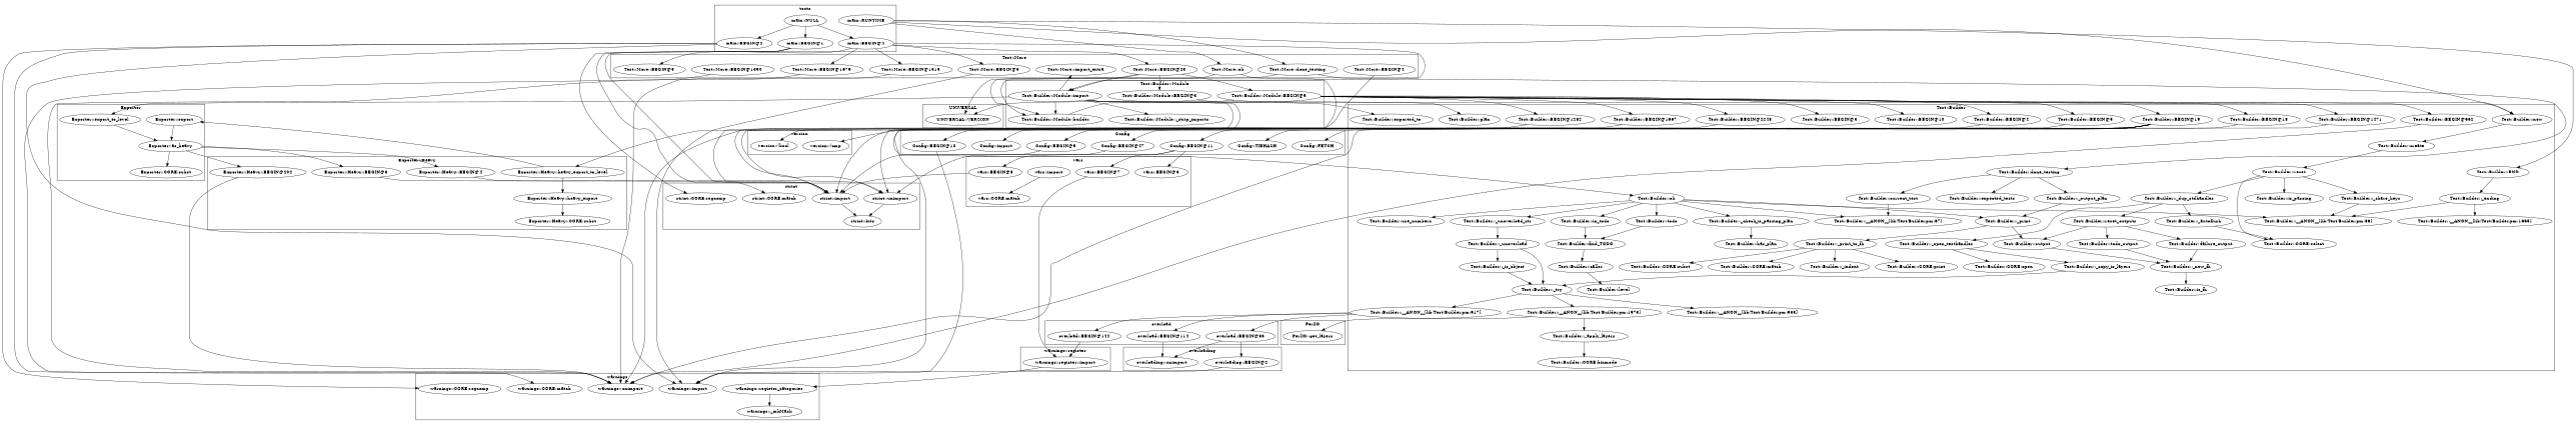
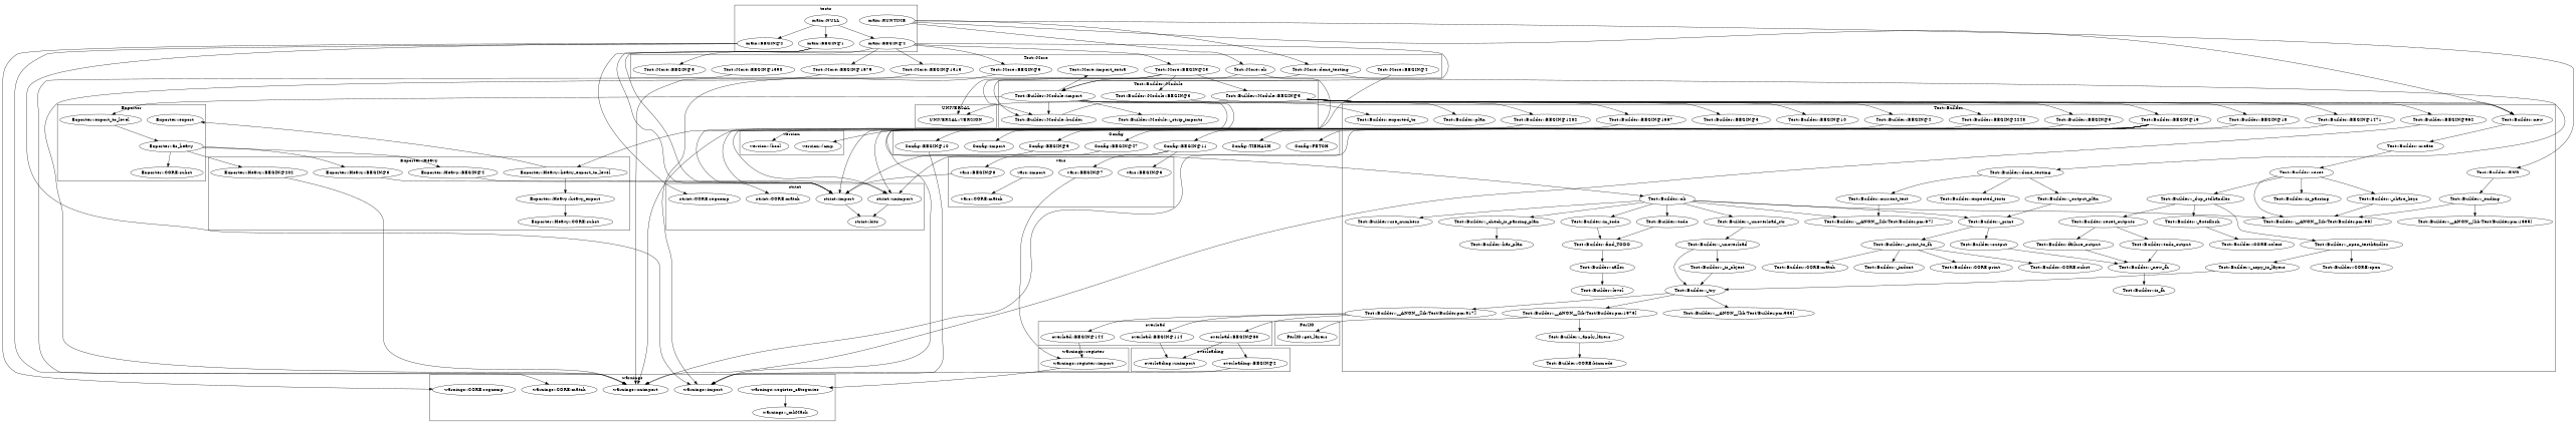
  digraph {
    "overloading::BEGIN@2"
    "overloading::unimport"
    "version::(cmp"
    "version::(bool"
    "UNIVERSAL::VERSION"
    "Config::BEGIN@11"
    "Config::FETCH"
    "Config::BEGIN@47"
    "Config::TIEHASH"
    "Config::BEGIN@10"
    "Config::BEGIN@9"
    "Config::import"
    "Exporter::Heavy::heavy_export_to_level"
    "Exporter::Heavy::CORE:subst"
    "Exporter::Heavy::BEGIN@3"
    "Exporter::Heavy::heavy_export"
    "Exporter::Heavy::BEGIN@202"
    "Exporter::Heavy::BEGIN@4"
    "PerlIO::get_layers"
    "vars::BEGIN@3"
    "vars::BEGIN@8"
    "vars::BEGIN@7"
    "vars::import"
    "vars::CORE:match"
    "warnings::CORE:regcomp"
    "warnings::register_categories"
    "warnings::unimport"
    "warnings::_mkMask"
    "warnings::import"
    "warnings::CORE:match"
    "Test::Builder::_check_is_passing_plan"
    "Test::Builder::expected_tests"
    "Test::Builder::__ANON__[lib/Test/Builder.pm:933]"
    "Test::Builder::ok"
    "Test::Builder::new"
    "Test::Builder::plan"
    "Test::Builder::CORE:print"
    "Test::Builder::has_plan"
    "Test::Builder::done_testing"
    "Test::Builder::use_numbers"
    "Test::Builder::_unoverload"
    "Test::Builder::find_TODO"
    "Test::Builder::BEGIN@962"
    "Test::Builder::level"
    "Test::Builder::__ANON__[lib/Test/Builder.pm:1665]"
    "Test::Builder::_dup_stdhandles"
    "Test::Builder::_copy_io_layers"
    "Test::Builder::CORE:open"
    "Test::Builder::is_passing"
    "Test::Builder::BEGIN@5"
    "Test::Builder::BEGIN@19"
    "Test::Builder::_autoflush"
    "Test::Builder::CORE:subst"
    "Test::Builder::in_todo"
    "Test::Builder::BEGIN@1471"
    "Test::Builder::__ANON__[lib/Test/Builder.pm:66]"
    "Test::Builder::current_test"
    "Test::Builder::reset"
    "Test::Builder::_try"
    "Test::Builder::_print"
    "Test::Builder::BEGIN@10"
    "Test::Builder::_print_to_fh"
    "Test::Builder::_ending"
    "Test::Builder::caller"
    "Test::Builder::CORE:binmode"
    "Test::Builder::exported_to"
    "Test::Builder::todo_output"
    "Test::Builder::END"
    "Test::Builder::create"
    "Test::Builder::_open_testhandles"
    "Test::Builder::_apply_layers"
    "Test::Builder::_share_keys"
    "Test::Builder::CORE:match"
    "Test::Builder::is_fh"
    "Test::Builder::BEGIN@3"
    "Test::Builder::reset_outputs"
    "Test::Builder::_indent"
    "Test::Builder::_output_plan"
    "Test::Builder::BEGIN@1667"
    "Test::Builder::__ANON__[lib/Test/Builder.pm:67]"
    "Test::Builder::CORE:select"
    "Test::Builder::failure_output"
    "Test::Builder::__ANON__[lib/Test/Builder.pm:917]"
    "Test::Builder::__ANON__[lib/Test/Builder.pm:1973]"
    "Test::Builder::BEGIN@2248"
    "Test::Builder::BEGIN@4"
    "Test::Builder::output"
    "Test::Builder::_unoverload_str"
    "Test::Builder::todo"
    "Test::Builder::BEGIN@18"
    "Test::Builder::_is_object"
    "Test::Builder::BEGIN@1282"
    "Test::Builder::_new_fh"
    "overload::BEGIN@114"
    "overload::BEGIN@83"
    "overload::BEGIN@144"
    "strict::unimport"
    "strict::CORE:match"
    "strict::import"
    "strict::CORE:regcomp"
    "strict::bits"
    "Test::Builder::Module::_strip_imports"
    "Test::Builder::Module::builder"
    "Test::Builder::Module::BEGIN@5"
    "Test::Builder::Module::import"
    "Test::Builder::Module::BEGIN@3"
    "Exporter::export_to_level"
    "Exporter::as_heavy"
    "Exporter::CORE:subst"
    "Exporter::export"
    "warnings::register::import"
    "Test::More::BEGIN@5"
    "Test::More::BEGIN@3"
    "Test::More::done_testing"
    "Test::More::BEGIN@4"
    "Test::More::import_extra"
    "Test::More::BEGIN@1313"
    "Test::More::BEGIN@1390"
    "Test::More::ok"
    "Test::More::BEGIN@23"
    "Test::More::BEGIN@1679"
    "main::BEGIN@1"
    "main::NULL"
    "main::BEGIN@4"
    "main::RUNTIME"
    "main::BEGIN@2"
    subgraph cluster_1 {
      label=overloading
      "overloading::BEGIN@2"
      "overloading::unimport"
    }
    subgraph cluster_2 {
      label=version
      "version::(cmp"
      "version::(bool"
    }
    subgraph cluster_3 {
      label=UNIVERSAL
      "UNIVERSAL::VERSION"
    }
    subgraph cluster_4 {
      label=Config
      "Config::BEGIN@11"
      "Config::FETCH"
      "Config::BEGIN@47"
      "Config::TIEHASH"
      "Config::BEGIN@10"
      "Config::BEGIN@9"
      "Config::import"
    }
    subgraph cluster_5 {
      label="Exporter::Heavy"
      "Exporter::Heavy::heavy_export_to_level"
      "Exporter::Heavy::CORE:subst"
      "Exporter::Heavy::BEGIN@3"
      "Exporter::Heavy::heavy_export"
      "Exporter::Heavy::BEGIN@202"
      "Exporter::Heavy::BEGIN@4"
    }
    subgraph cluster_6 {
      label=PerlIO
      "PerlIO::get_layers"
    }
    subgraph cluster_7 {
      label=vars
      "vars::BEGIN@3"
      "vars::BEGIN@8"
      "vars::BEGIN@7"
      "vars::import"
      "vars::CORE:match"
    }
    subgraph cluster_8 {
      label=warnings
      "warnings::CORE:regcomp"
      "warnings::register_categories"
      "warnings::unimport"
      "warnings::_mkMask"
      "warnings::import"
      "warnings::CORE:match"
    }
    subgraph cluster_9 {
      label="Test::Builder"
      "Test::Builder::_check_is_passing_plan"
      "Test::Builder::expected_tests"
      "Test::Builder::__ANON__[lib/Test/Builder.pm:933]"
      "Test::Builder::ok"
      "Test::Builder::new"
      "Test::Builder::plan"
      "Test::Builder::CORE:print"
      "Test::Builder::has_plan"
      "Test::Builder::done_testing"
      "Test::Builder::use_numbers"
      "Test::Builder::_unoverload"
      "Test::Builder::find_TODO"
      "Test::Builder::BEGIN@962"
      "Test::Builder::level"
      "Test::Builder::__ANON__[lib/Test/Builder.pm:1665]"
      "Test::Builder::_dup_stdhandles"
      "Test::Builder::_copy_io_layers"
      "Test::Builder::CORE:open"
      "Test::Builder::is_passing"
      "Test::Builder::BEGIN@5"
      "Test::Builder::BEGIN@19"
      "Test::Builder::_autoflush"
      "Test::Builder::CORE:subst"
      "Test::Builder::in_todo"
      "Test::Builder::BEGIN@1471"
      "Test::Builder::__ANON__[lib/Test/Builder.pm:66]"
      "Test::Builder::current_test"
      "Test::Builder::reset"
      "Test::Builder::_try"
      "Test::Builder::_print"
      "Test::Builder::BEGIN@10"
      "Test::Builder::_print_to_fh"
      "Test::Builder::_ending"
      "Test::Builder::caller"
      "Test::Builder::CORE:binmode"
      "Test::Builder::exported_to"
      "Test::Builder::todo_output"
      "Test::Builder::END"
      "Test::Builder::create"
      "Test::Builder::_open_testhandles"
      "Test::Builder::_apply_layers"
      "Test::Builder::_share_keys"
      "Test::Builder::CORE:match"
      "Test::Builder::is_fh"
      "Test::Builder::BEGIN@3"
      "Test::Builder::reset_outputs"
      "Test::Builder::_indent"
      "Test::Builder::_output_plan"
      "Test::Builder::BEGIN@1667"
      "Test::Builder::__ANON__[lib/Test/Builder.pm:67]"
      "Test::Builder::CORE:select"
      "Test::Builder::failure_output"
      "Test::Builder::__ANON__[lib/Test/Builder.pm:917]"
      "Test::Builder::__ANON__[lib/Test/Builder.pm:1973]"
      "Test::Builder::BEGIN@2248"
      "Test::Builder::BEGIN@4"
      "Test::Builder::output"
      "Test::Builder::_unoverload_str"
      "Test::Builder::todo"
      "Test::Builder::BEGIN@18"
      "Test::Builder::_is_object"
      "Test::Builder::BEGIN@1282"
      "Test::Builder::_new_fh"
    }
    subgraph cluster_10 {
      label=overload
      "overload::BEGIN@114"
      "overload::BEGIN@83"
      "overload::BEGIN@144"
    }
    subgraph cluster_11 {
      label="strict"
      "strict::unimport"
      "strict::CORE:match"
      "strict::import"
      "strict::CORE:regcomp"
      "strict::bits"
    }
    subgraph cluster_12 {
      label="Test::Builder::Module"
      "Test::Builder::Module::_strip_imports"
      "Test::Builder::Module::builder"
      "Test::Builder::Module::BEGIN@5"
      "Test::Builder::Module::import"
      "Test::Builder::Module::BEGIN@3"
    }
    subgraph cluster_13 {
      label=Exporter
      "Exporter::export_to_level"
      "Exporter::as_heavy"
      "Exporter::CORE:subst"
      "Exporter::export"
    }
    subgraph cluster_14 {
      label="warnings::register"
      "warnings::register::import"
    }
    subgraph cluster_15 {
      label="Test::More"
      "Test::More::BEGIN@5"
      "Test::More::BEGIN@3"
      "Test::More::done_testing"
      "Test::More::BEGIN@4"
      "Test::More::import_extra"
      "Test::More::BEGIN@1313"
      "Test::More::BEGIN@1390"
      "Test::More::ok"
      "Test::More::BEGIN@23"
      "Test::More::BEGIN@1679"
    }
    subgraph cluster_16 {
      label=tests
      "main::BEGIN@1"
      "main::NULL"
      "main::BEGIN@4"
      "main::RUNTIME"
      "main::BEGIN@2"
    }
    "overloading::BEGIN@2" -> "warnings::import"
    "Config::BEGIN@11" -> "vars::BEGIN@3"
    "Config::BEGIN@11" -> "vars::BEGIN@8"
    "Config::BEGIN@11" -> "vars::BEGIN@7"
    "Config::BEGIN@47" -> "strict::unimport"
    "Config::BEGIN@10" -> "warnings::import"
    "Config::BEGIN@9" -> "strict::import"
    "Exporter::Heavy::heavy_export_to_level" -> "Exporter::Heavy::heavy_export"
    "Exporter::Heavy::heavy_export_to_level" -> "Exporter::export"
    "Exporter::Heavy::BEGIN@3" -> "strict::import"
    "Exporter::Heavy::heavy_export" -> "Exporter::Heavy::CORE:subst"
    "Exporter::Heavy::BEGIN@202" -> "warnings::unimport"
    "Exporter::Heavy::BEGIN@4" -> "strict::unimport"
    "vars::BEGIN@8" -> "strict::import"
    "vars::BEGIN@7" -> "warnings::register::import"
    "vars::import" -> "vars::CORE:match"
    "warnings::register_categories" -> "warnings::_mkMask"
    "Test::Builder::_check_is_passing_plan" -> "Test::Builder::has_plan"
    "Test::Builder::ok" -> "Test::Builder::_check_is_passing_plan"
    "Test::Builder::ok" -> "Test::Builder::use_numbers"
    "Test::Builder::ok" -> "Test::Builder::in_todo"
    "Test::Builder::ok" -> "Test::Builder::__ANON__[lib/Test/Builder.pm:66]"
    "Test::Builder::ok" -> "Test::Builder::_print"
    "Test::Builder::ok" -> "Test::Builder::__ANON__[lib/Test/Builder.pm:67]"
    "Test::Builder::ok" -> "Test::Builder::_unoverload_str"
    "Test::Builder::ok" -> "Test::Builder::todo"
    "Test::Builder::new" -> "Test::Builder::create"
    "Test::Builder::done_testing" -> "Test::Builder::expected_tests"
    "Test::Builder::done_testing" -> "Test::Builder::current_test"
    "Test::Builder::done_testing" -> "Test::Builder::_output_plan"
    "Test::Builder::_unoverload" -> "Test::Builder::_try"
    "Test::Builder::_unoverload" -> "Test::Builder::_is_object"
    "Test::Builder::find_TODO" -> "Test::Builder::caller"
    "Test::Builder::BEGIN@962" -> "warnings::unimport"
    "Test::Builder::_dup_stdhandles" -> "Test::Builder::_autoflush"
    "Test::Builder::_dup_stdhandles" -> "Test::Builder::_open_testhandles"
    "Test::Builder::_dup_stdhandles" -> "Test::Builder::reset_outputs"
    "Test::Builder::_copy_io_layers" -> "Test::Builder::_try"
    "Test::Builder::BEGIN@5" -> "warnings::import"
    "Test::Builder::BEGIN@19" -> "version::(cmp"
    "Test::Builder::BEGIN@19" -> "version::(bool"
    "Test::Builder::BEGIN@19" -> "Config::BEGIN@11"
    "Test::Builder::BEGIN@19" -> "Config::BEGIN@47"
    "Test::Builder::BEGIN@19" -> "Config::TIEHASH"
    "Test::Builder::BEGIN@19" -> "Config::BEGIN@10"
    "Test::Builder::BEGIN@19" -> "Config::BEGIN@9"
    "Test::Builder::BEGIN@19" -> "Config::import"
    "Test::Builder::_autoflush" -> "Test::Builder::CORE:select"
    "Test::Builder::in_todo" -> "Test::Builder::find_TODO"
    "Test::Builder::BEGIN@1471" -> "warnings::unimport"
    "Test::Builder::current_test" -> "Test::Builder::__ANON__[lib/Test/Builder.pm:67]"
    "Test::Builder::reset" -> "Test::Builder::_dup_stdhandles"
    "Test::Builder::reset" -> "Test::Builder::is_passing"
-   "Test::Builder::reset" -> "Test::Builder::CORE:select"
+   "Test::Builder::reset" -> "Test::Builder::__ANON__[lib/Test/Builder.pm:66]"
    "Test::Builder::reset" -> "Test::Builder::_share_keys"
    "Test::Builder::_try" -> "Test::Builder::__ANON__[lib/Test/Builder.pm:933]"
    "Test::Builder::_try" -> "Test::Builder::__ANON__[lib/Test/Builder.pm:917]"
    "Test::Builder::_try" -> "Test::Builder::__ANON__[lib/Test/Builder.pm:1973]"
    "Test::Builder::_print" -> "Test::Builder::_print_to_fh"
    "Test::Builder::_print" -> "Test::Builder::output"
    "Test::Builder::_print_to_fh" -> "Test::Builder::CORE:print"
    "Test::Builder::_print_to_fh" -> "Test::Builder::CORE:subst"
    "Test::Builder::_print_to_fh" -> "Test::Builder::CORE:match"
    "Test::Builder::_print_to_fh" -> "Test::Builder::_indent"
    "Test::Builder::_ending" -> "Test::Builder::__ANON__[lib/Test/Builder.pm:1665]"
    "Test::Builder::_ending" -> "Test::Builder::__ANON__[lib/Test/Builder.pm:66]"
    "Test::Builder::caller" -> "Test::Builder::level"
    "Test::Builder::todo_output" -> "Test::Builder::_new_fh"
    "Test::Builder::END" -> "Test::Builder::_ending"
    "Test::Builder::create" -> "Test::Builder::reset"
    "Test::Builder::_open_testhandles" -> "Test::Builder::_copy_io_layers"
    "Test::Builder::_open_testhandles" -> "Test::Builder::CORE:open"
    "Test::Builder::_apply_layers" -> "Test::Builder::CORE:binmode"
    "Test::Builder::_share_keys" -> "Test::Builder::__ANON__[lib/Test/Builder.pm:66]"
    "Test::Builder::reset_outputs" -> "Test::Builder::todo_output"
    "Test::Builder::reset_outputs" -> "Test::Builder::failure_output"
-   "Test::Builder::reset_outputs" -> "Test::Builder::output"
    "Test::Builder::_output_plan" -> "Test::Builder::_print"
    "Test::Builder::BEGIN@1667" -> "strict::unimport"
    "Test::Builder::failure_output" -> "Test::Builder::_new_fh"
    "Test::Builder::__ANON__[lib/Test/Builder.pm:917]" -> "overload::BEGIN@114"
    "Test::Builder::__ANON__[lib/Test/Builder.pm:917]" -> "overload::BEGIN@83"
    "Test::Builder::__ANON__[lib/Test/Builder.pm:917]" -> "overload::BEGIN@144"
    "Test::Builder::__ANON__[lib/Test/Builder.pm:1973]" -> "PerlIO::get_layers"
    "Test::Builder::__ANON__[lib/Test/Builder.pm:1973]" -> "Test::Builder::_apply_layers"
    "Test::Builder::BEGIN@2248" -> "strict::unimport"
    "Test::Builder::BEGIN@4" -> "strict::import"
    "Test::Builder::output" -> "Test::Builder::_new_fh"
    "Test::Builder::_unoverload_str" -> "Test::Builder::_unoverload"
    "Test::Builder::todo" -> "Test::Builder::find_TODO"
    "Test::Builder::BEGIN@18" -> "Config::FETCH"
    "Test::Builder::_is_object" -> "Test::Builder::_try"
    "Test::Builder::BEGIN@1282" -> "warnings::unimport"
    "Test::Builder::_new_fh" -> "Test::Builder::is_fh"
    "overload::BEGIN@114" -> "overloading::unimport"
    "overload::BEGIN@83" -> "overloading::BEGIN@2"
    "overload::BEGIN@83" -> "overloading::unimport"
    "overload::BEGIN@144" -> "warnings::register::import"
    "strict::unimport" -> "strict::bits"
    "strict::import" -> "strict::bits"
    "Test::Builder::Module::builder" -> "Test::Builder::new"
    "Test::Builder::Module::BEGIN@5" -> "UNIVERSAL::VERSION"
+   "Test::Builder::Module::BEGIN@5" -> "Test::Builder::new"
    "Test::Builder::Module::BEGIN@5" -> "Test::Builder::BEGIN@962"
    "Test::Builder::Module::BEGIN@5" -> "Test::Builder::BEGIN@5"
    "Test::Builder::Module::BEGIN@5" -> "Test::Builder::BEGIN@19"
    "Test::Builder::Module::BEGIN@5" -> "Test::Builder::BEGIN@1471"
    "Test::Builder::Module::BEGIN@5" -> "Test::Builder::BEGIN@10"
    "Test::Builder::Module::BEGIN@5" -> "Test::Builder::BEGIN@3"
    "Test::Builder::Module::BEGIN@5" -> "Test::Builder::BEGIN@1667"
    "Test::Builder::Module::BEGIN@5" -> "Test::Builder::BEGIN@2248"
    "Test::Builder::Module::BEGIN@5" -> "Test::Builder::BEGIN@4"
    "Test::Builder::Module::BEGIN@5" -> "Test::Builder::BEGIN@18"
    "Test::Builder::Module::BEGIN@5" -> "Test::Builder::BEGIN@1282"
    "Test::Builder::Module::import" -> "Exporter::Heavy::heavy_export_to_level"
    "Test::Builder::Module::import" -> "Test::Builder::plan"
    "Test::Builder::Module::import" -> "Test::Builder::exported_to"
    "Test::Builder::Module::import" -> "Test::Builder::Module::_strip_imports"
    "Test::Builder::Module::import" -> "Test::Builder::Module::builder"
    "Test::Builder::Module::import" -> "Exporter::export_to_level"
    "Test::Builder::Module::import" -> "Test::More::import_extra"
    "Test::Builder::Module::BEGIN@3" -> "strict::import"
    "Exporter::export_to_level" -> "Exporter::as_heavy"
    "Exporter::as_heavy" -> "Exporter::Heavy::BEGIN@3"
    "Exporter::as_heavy" -> "Exporter::Heavy::BEGIN@202"
    "Exporter::as_heavy" -> "Exporter::Heavy::BEGIN@4"
    "Exporter::as_heavy" -> "Exporter::CORE:subst"
-   "Exporter::export" -> "Exporter::as_heavy"
    "warnings::register::import" -> "warnings::register_categories"
    "Test::More::BEGIN@5" -> "warnings::import"
    "Test::More::done_testing" -> "Test::Builder::done_testing"
    "Test::More::done_testing" -> "Test::Builder::Module::builder"
    "Test::More::BEGIN@4" -> "strict::import"
    "Test::More::BEGIN@1313" -> "warnings::unimport"
    "Test::More::BEGIN@1390" -> "warnings::unimport"
    "Test::More::ok" -> "Test::Builder::ok"
    "Test::More::ok" -> "Test::Builder::Module::builder"
    "Test::More::BEGIN@23" -> "UNIVERSAL::VERSION"
    "Test::More::BEGIN@23" -> "Test::Builder::Module::BEGIN@5"
    "Test::More::BEGIN@23" -> "Test::Builder::Module::import"
    "Test::More::BEGIN@23" -> "Test::Builder::Module::BEGIN@3"
    "Test::More::BEGIN@1679" -> "warnings::unimport"
    "main::BEGIN@1" -> "strict::CORE:match"
    "main::BEGIN@1" -> "strict::import"
    "main::BEGIN@1" -> "strict::CORE:regcomp"
    "main::NULL" -> "main::BEGIN@1"
    "main::NULL" -> "main::BEGIN@4"
    "main::NULL" -> "main::BEGIN@2"
    "main::BEGIN@4" -> "Test::Builder::Module::import"
    "main::BEGIN@4" -> "Test::More::BEGIN@5"
    "main::BEGIN@4" -> "Test::More::BEGIN@3"
    "main::BEGIN@4" -> "Test::More::BEGIN@1313"
    "main::BEGIN@4" -> "Test::More::BEGIN@23"
    "main::BEGIN@4" -> "Test::More::BEGIN@1679"
    "main::RUNTIME" -> "Test::Builder::new"
    "main::RUNTIME" -> "Test::Builder::END"
    "main::RUNTIME" -> "Test::More::done_testing"
    "main::RUNTIME" -> "Test::More::ok"
    "main::BEGIN@2" -> "warnings::CORE:regcomp"
    "main::BEGIN@2" -> "warnings::import"
    "main::BEGIN@2" -> "warnings::CORE:match"
  }
